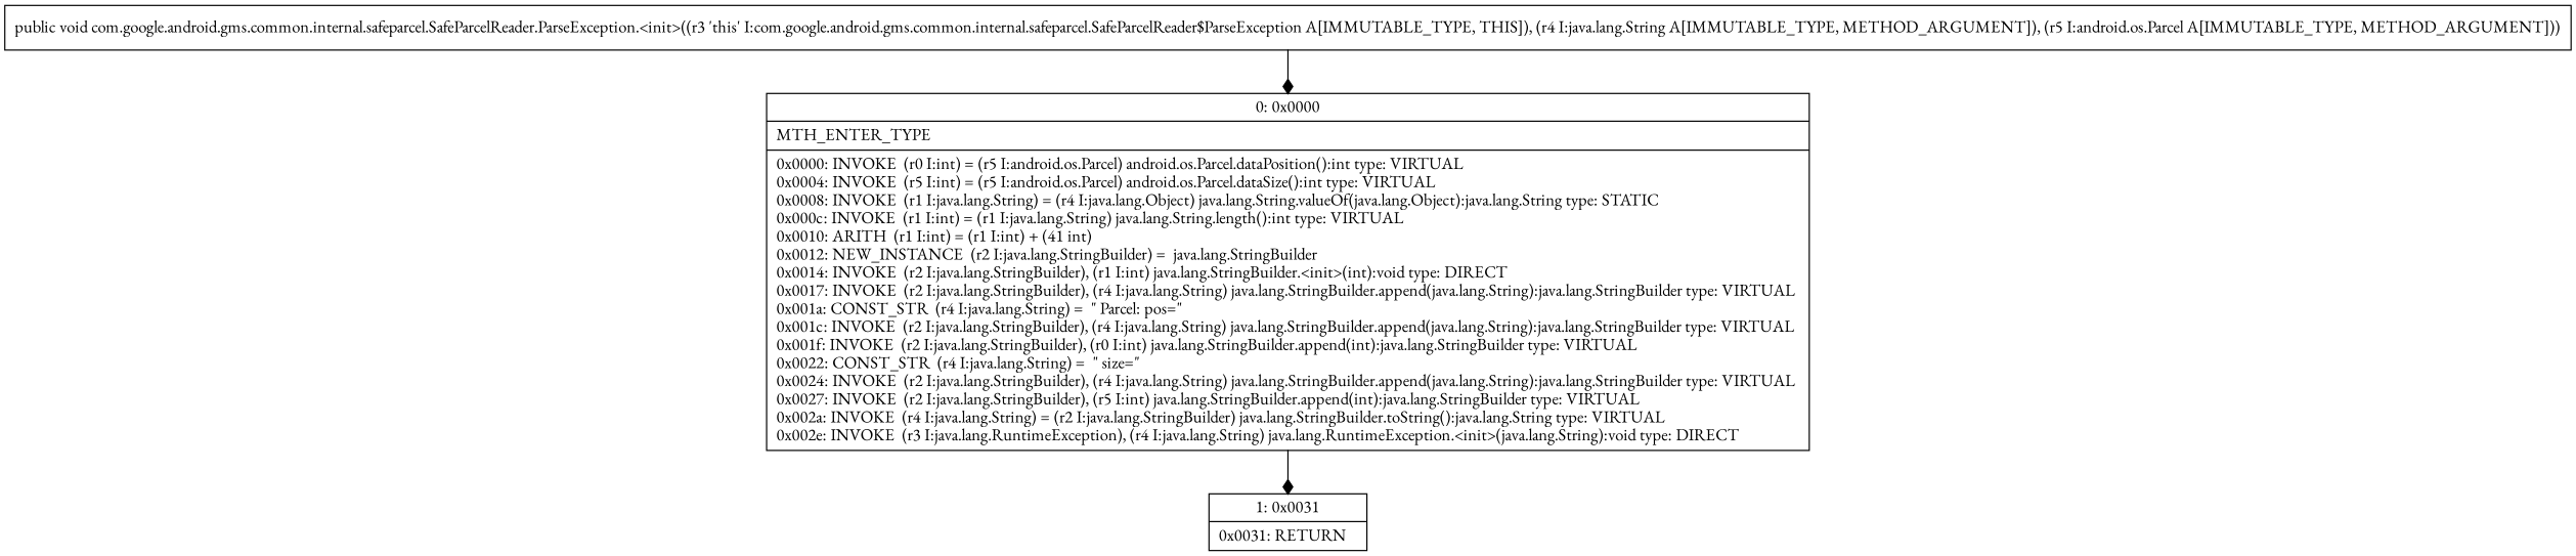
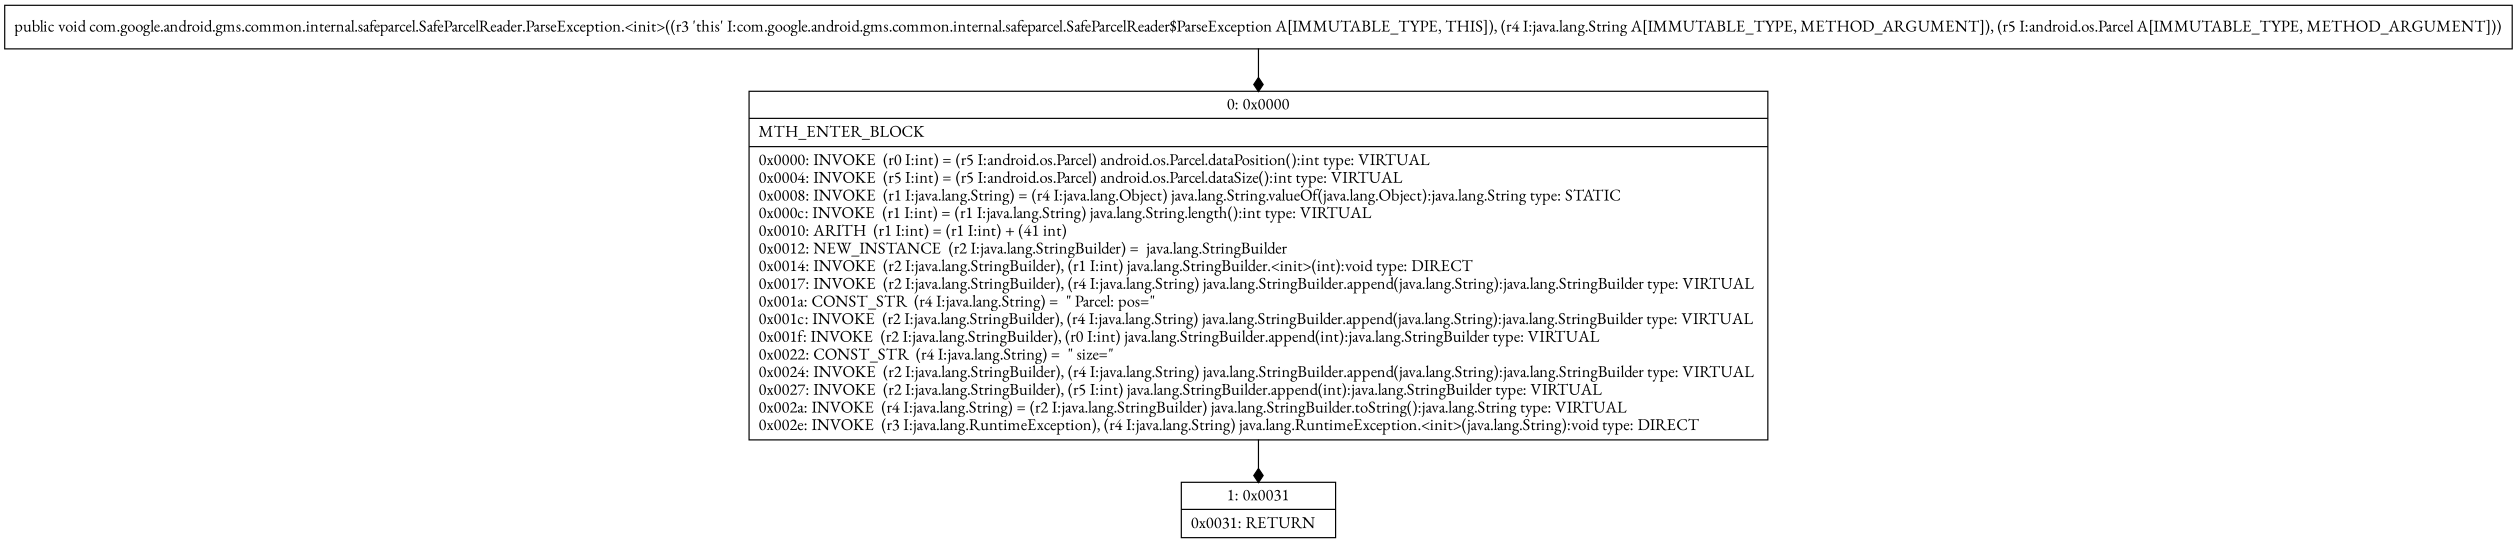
  digraph {
    fontname="EB Garamond"
    node [shape=record fontname="EB Garamond"]
    edge [arrowhead=diamond fontname="EB Garamond"]
-   n1 [label="{0\:\ 0x0000|MTH_ENTER_TYPE\l|0x0000: INVOKE  (r0 I:int) = (r5 I:android.os.Parcel) android.os.Parcel.dataPosition():int type: VIRTUAL \l0x0004: INVOKE  (r5 I:int) = (r5 I:android.os.Parcel) android.os.Parcel.dataSize():int type: VIRTUAL \l0x0008: INVOKE  (r1 I:java.lang.String) = (r4 I:java.lang.Object) java.lang.String.valueOf(java.lang.Object):java.lang.String type: STATIC \l0x000c: INVOKE  (r1 I:int) = (r1 I:java.lang.String) java.lang.String.length():int type: VIRTUAL \l0x0010: ARITH  (r1 I:int) = (r1 I:int) + (41 int) \l0x0012: NEW_INSTANCE  (r2 I:java.lang.StringBuilder) =  java.lang.StringBuilder \l0x0014: INVOKE  (r2 I:java.lang.StringBuilder), (r1 I:int) java.lang.StringBuilder.\<init\>(int):void type: DIRECT \l0x0017: INVOKE  (r2 I:java.lang.StringBuilder), (r4 I:java.lang.String) java.lang.StringBuilder.append(java.lang.String):java.lang.StringBuilder type: VIRTUAL \l0x001a: CONST_STR  (r4 I:java.lang.String) =  \" Parcel: pos=\" \l0x001c: INVOKE  (r2 I:java.lang.StringBuilder), (r4 I:java.lang.String) java.lang.StringBuilder.append(java.lang.String):java.lang.StringBuilder type: VIRTUAL \l0x001f: INVOKE  (r2 I:java.lang.StringBuilder), (r0 I:int) java.lang.StringBuilder.append(int):java.lang.StringBuilder type: VIRTUAL \l0x0022: CONST_STR  (r4 I:java.lang.String) =  \" size=\" \l0x0024: INVOKE  (r2 I:java.lang.StringBuilder), (r4 I:java.lang.String) java.lang.StringBuilder.append(java.lang.String):java.lang.StringBuilder type: VIRTUAL \l0x0027: INVOKE  (r2 I:java.lang.StringBuilder), (r5 I:int) java.lang.StringBuilder.append(int):java.lang.StringBuilder type: VIRTUAL \l0x002a: INVOKE  (r4 I:java.lang.String) = (r2 I:java.lang.StringBuilder) java.lang.StringBuilder.toString():java.lang.String type: VIRTUAL \l0x002e: INVOKE  (r3 I:java.lang.RuntimeException), (r4 I:java.lang.String) java.lang.RuntimeException.\<init\>(java.lang.String):void type: DIRECT \l}"]
+   n1 [label="{0\:\ 0x0000|MTH_ENTER_BLOCK\l|0x0000: INVOKE  (r0 I:int) = (r5 I:android.os.Parcel) android.os.Parcel.dataPosition():int type: VIRTUAL \l0x0004: INVOKE  (r5 I:int) = (r5 I:android.os.Parcel) android.os.Parcel.dataSize():int type: VIRTUAL \l0x0008: INVOKE  (r1 I:java.lang.String) = (r4 I:java.lang.Object) java.lang.String.valueOf(java.lang.Object):java.lang.String type: STATIC \l0x000c: INVOKE  (r1 I:int) = (r1 I:java.lang.String) java.lang.String.length():int type: VIRTUAL \l0x0010: ARITH  (r1 I:int) = (r1 I:int) + (41 int) \l0x0012: NEW_INSTANCE  (r2 I:java.lang.StringBuilder) =  java.lang.StringBuilder \l0x0014: INVOKE  (r2 I:java.lang.StringBuilder), (r1 I:int) java.lang.StringBuilder.\<init\>(int):void type: DIRECT \l0x0017: INVOKE  (r2 I:java.lang.StringBuilder), (r4 I:java.lang.String) java.lang.StringBuilder.append(java.lang.String):java.lang.StringBuilder type: VIRTUAL \l0x001a: CONST_STR  (r4 I:java.lang.String) =  \" Parcel: pos=\" \l0x001c: INVOKE  (r2 I:java.lang.StringBuilder), (r4 I:java.lang.String) java.lang.StringBuilder.append(java.lang.String):java.lang.StringBuilder type: VIRTUAL \l0x001f: INVOKE  (r2 I:java.lang.StringBuilder), (r0 I:int) java.lang.StringBuilder.append(int):java.lang.StringBuilder type: VIRTUAL \l0x0022: CONST_STR  (r4 I:java.lang.String) =  \" size=\" \l0x0024: INVOKE  (r2 I:java.lang.StringBuilder), (r4 I:java.lang.String) java.lang.StringBuilder.append(java.lang.String):java.lang.StringBuilder type: VIRTUAL \l0x0027: INVOKE  (r2 I:java.lang.StringBuilder), (r5 I:int) java.lang.StringBuilder.append(int):java.lang.StringBuilder type: VIRTUAL \l0x002a: INVOKE  (r4 I:java.lang.String) = (r2 I:java.lang.StringBuilder) java.lang.StringBuilder.toString():java.lang.String type: VIRTUAL \l0x002e: INVOKE  (r3 I:java.lang.RuntimeException), (r4 I:java.lang.String) java.lang.RuntimeException.\<init\>(java.lang.String):void type: DIRECT \l}"]
    n2 [label="{1\:\ 0x0031|0x0031: RETURN   \l}"]
    n3 [label="{public void com.google.android.gms.common.internal.safeparcel.SafeParcelReader.ParseException.\<init\>((r3 'this' I:com.google.android.gms.common.internal.safeparcel.SafeParcelReader$ParseException A[IMMUTABLE_TYPE, THIS]), (r4 I:java.lang.String A[IMMUTABLE_TYPE, METHOD_ARGUMENT]), (r5 I:android.os.Parcel A[IMMUTABLE_TYPE, METHOD_ARGUMENT])) }"]
    n1 -> n2
    n3 -> n1
  }
